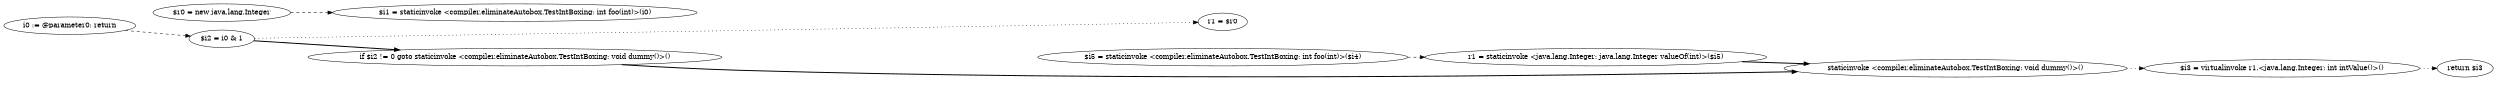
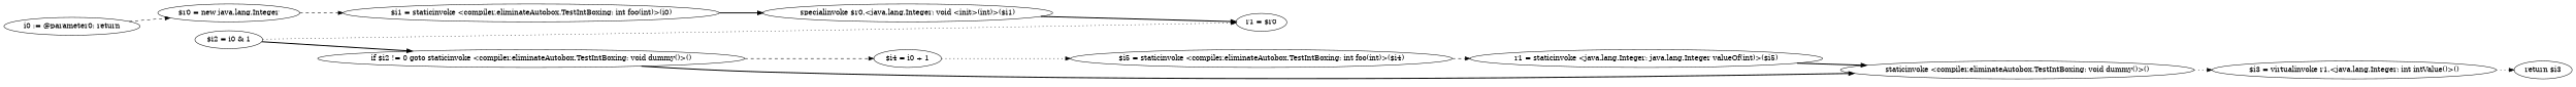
  digraph {
    rankdir=LR
    edge [style=bold]
    n1 [label="i0 := @parameter0: return"]
    "$r0 = new java.lang.Integer"
    "$i1 = staticinvoke <compiler.eliminateAutobox.TestIntBoxing: int foo(int)>(i0)"
+   "specialinvoke $r0.<java.lang.Integer: void <init>(int)>($i1)"
    "r1 = $r0"
    "$i2 = i0 & 1"
    "if $i2 != 0 goto staticinvoke <compiler.eliminateAutobox.TestIntBoxing: void dummy()>()"
+   "$i4 = i0 + 1"
    "staticinvoke <compiler.eliminateAutobox.TestIntBoxing: void dummy()>()"
    "$i5 = staticinvoke <compiler.eliminateAutobox.TestIntBoxing: int foo(int)>($i4)"
    "$i3 = virtualinvoke r1.<java.lang.Integer: int intValue()>()"
    "r1 = staticinvoke <java.lang.Integer: java.lang.Integer valueOf(int)>($i5)"
    "return $i3"
-   n1 -> "$i2 = i0 & 1" [style=dashed]
+   n1 -> "$r0 = new java.lang.Integer" [style=dashed]
    "$r0 = new java.lang.Integer" -> "$i1 = staticinvoke <compiler.eliminateAutobox.TestIntBoxing: int foo(int)>(i0)" [style=dashed]
+   "$i1 = staticinvoke <compiler.eliminateAutobox.TestIntBoxing: int foo(int)>(i0)" -> "specialinvoke $r0.<java.lang.Integer: void <init>(int)>($i1)"
+   "specialinvoke $r0.<java.lang.Integer: void <init>(int)>($i1)" -> "r1 = $r0"
    "$i2 = i0 & 1" -> "r1 = $r0" [style=dotted]
    "$i2 = i0 & 1" -> "if $i2 != 0 goto staticinvoke <compiler.eliminateAutobox.TestIntBoxing: void dummy()>()"
+   "if $i2 != 0 goto staticinvoke <compiler.eliminateAutobox.TestIntBoxing: void dummy()>()" -> "$i4 = i0 + 1" [style=dashed]
    "if $i2 != 0 goto staticinvoke <compiler.eliminateAutobox.TestIntBoxing: void dummy()>()" -> "staticinvoke <compiler.eliminateAutobox.TestIntBoxing: void dummy()>()"
+   "$i4 = i0 + 1" -> "$i5 = staticinvoke <compiler.eliminateAutobox.TestIntBoxing: int foo(int)>($i4)" [style=dotted]
    "staticinvoke <compiler.eliminateAutobox.TestIntBoxing: void dummy()>()" -> "$i3 = virtualinvoke r1.<java.lang.Integer: int intValue()>()" [style=dotted]
    "$i5 = staticinvoke <compiler.eliminateAutobox.TestIntBoxing: int foo(int)>($i4)" -> "r1 = staticinvoke <java.lang.Integer: java.lang.Integer valueOf(int)>($i5)" [style=dashed]
    "$i3 = virtualinvoke r1.<java.lang.Integer: int intValue()>()" -> "return $i3" [style=dotted]
    "r1 = staticinvoke <java.lang.Integer: java.lang.Integer valueOf(int)>($i5)" -> "staticinvoke <compiler.eliminateAutobox.TestIntBoxing: void dummy()>()"
  }
